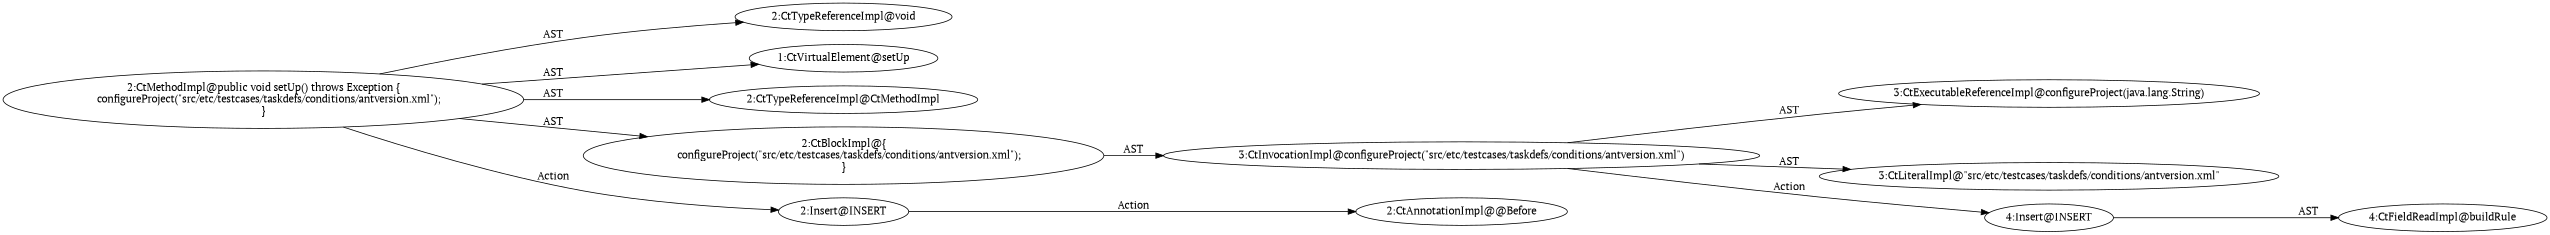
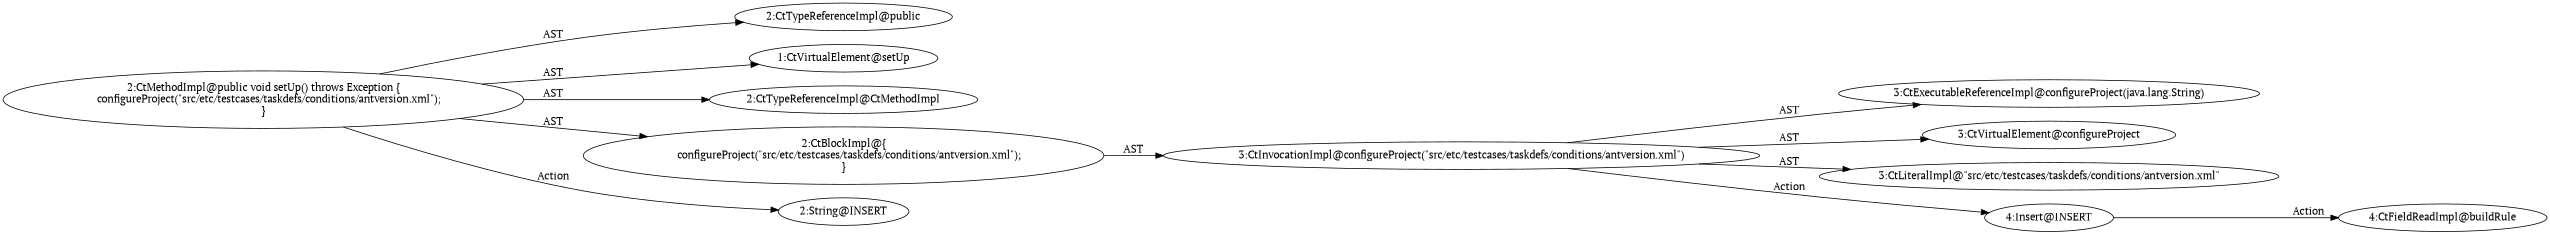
  digraph {
    fontname="PT Serif"
    rankdir=LR
    node [fontname="PT Serif" shape=ellipse]
    edge [fontname="PT Serif"]
-   n1 [label="2:CtTypeReferenceImpl@void"]
+   n1 [label="2:CtTypeReferenceImpl@public"]
    n2 [label="1:CtVirtualElement@setUp"]
    n3 [label="2:CtTypeReferenceImpl@CtMethodImpl"]
    n4 [label="3:CtExecutableReferenceImpl@configureProject(java.lang.String)"]
+   n5 [label="3:CtVirtualElement@configureProject"]
    n6 [label="3:CtLiteralImpl@\"src/etc/testcases/taskdefs/conditions/antversion.xml\""]
    n7 [label="3:CtInvocationImpl@configureProject(\"src/etc/testcases/taskdefs/conditions/antversion.xml\")"]
    n8 [label="4:Insert@INSERT"]
    n9 [label="4:CtFieldReadImpl@buildRule"]
    n10 [label="2:CtBlockImpl@\{\n    configureProject(\"src/etc/testcases/taskdefs/conditions/antversion.xml\");\n\}"]
    n11 [label="2:CtMethodImpl@public void setUp() throws Exception \{\n    configureProject(\"src/etc/testcases/taskdefs/conditions/antversion.xml\");\n\}"]
-   n12 [label="2:Insert@INSERT"]
-   n13 [label="2:CtAnnotationImpl@@Before"]
+   n12 [label="2:String@INSERT"]
    n7 -> n4 [label=AST]
+   n7 -> n5 [label=AST]
    n7 -> n6 [label=AST]
    n7 -> n8 [label=Action]
-   n8 -> n9 [label=AST]
+   n8 -> n9 [label=Action]
    n10 -> n7 [label=AST]
    n11 -> n1 [label=AST]
    n11 -> n2 [label=AST]
    n11 -> n3 [label=AST]
    n11 -> n10 [label=AST]
    n11 -> n12 [label=Action]
-   n12 -> n13 [label=Action]
  }
